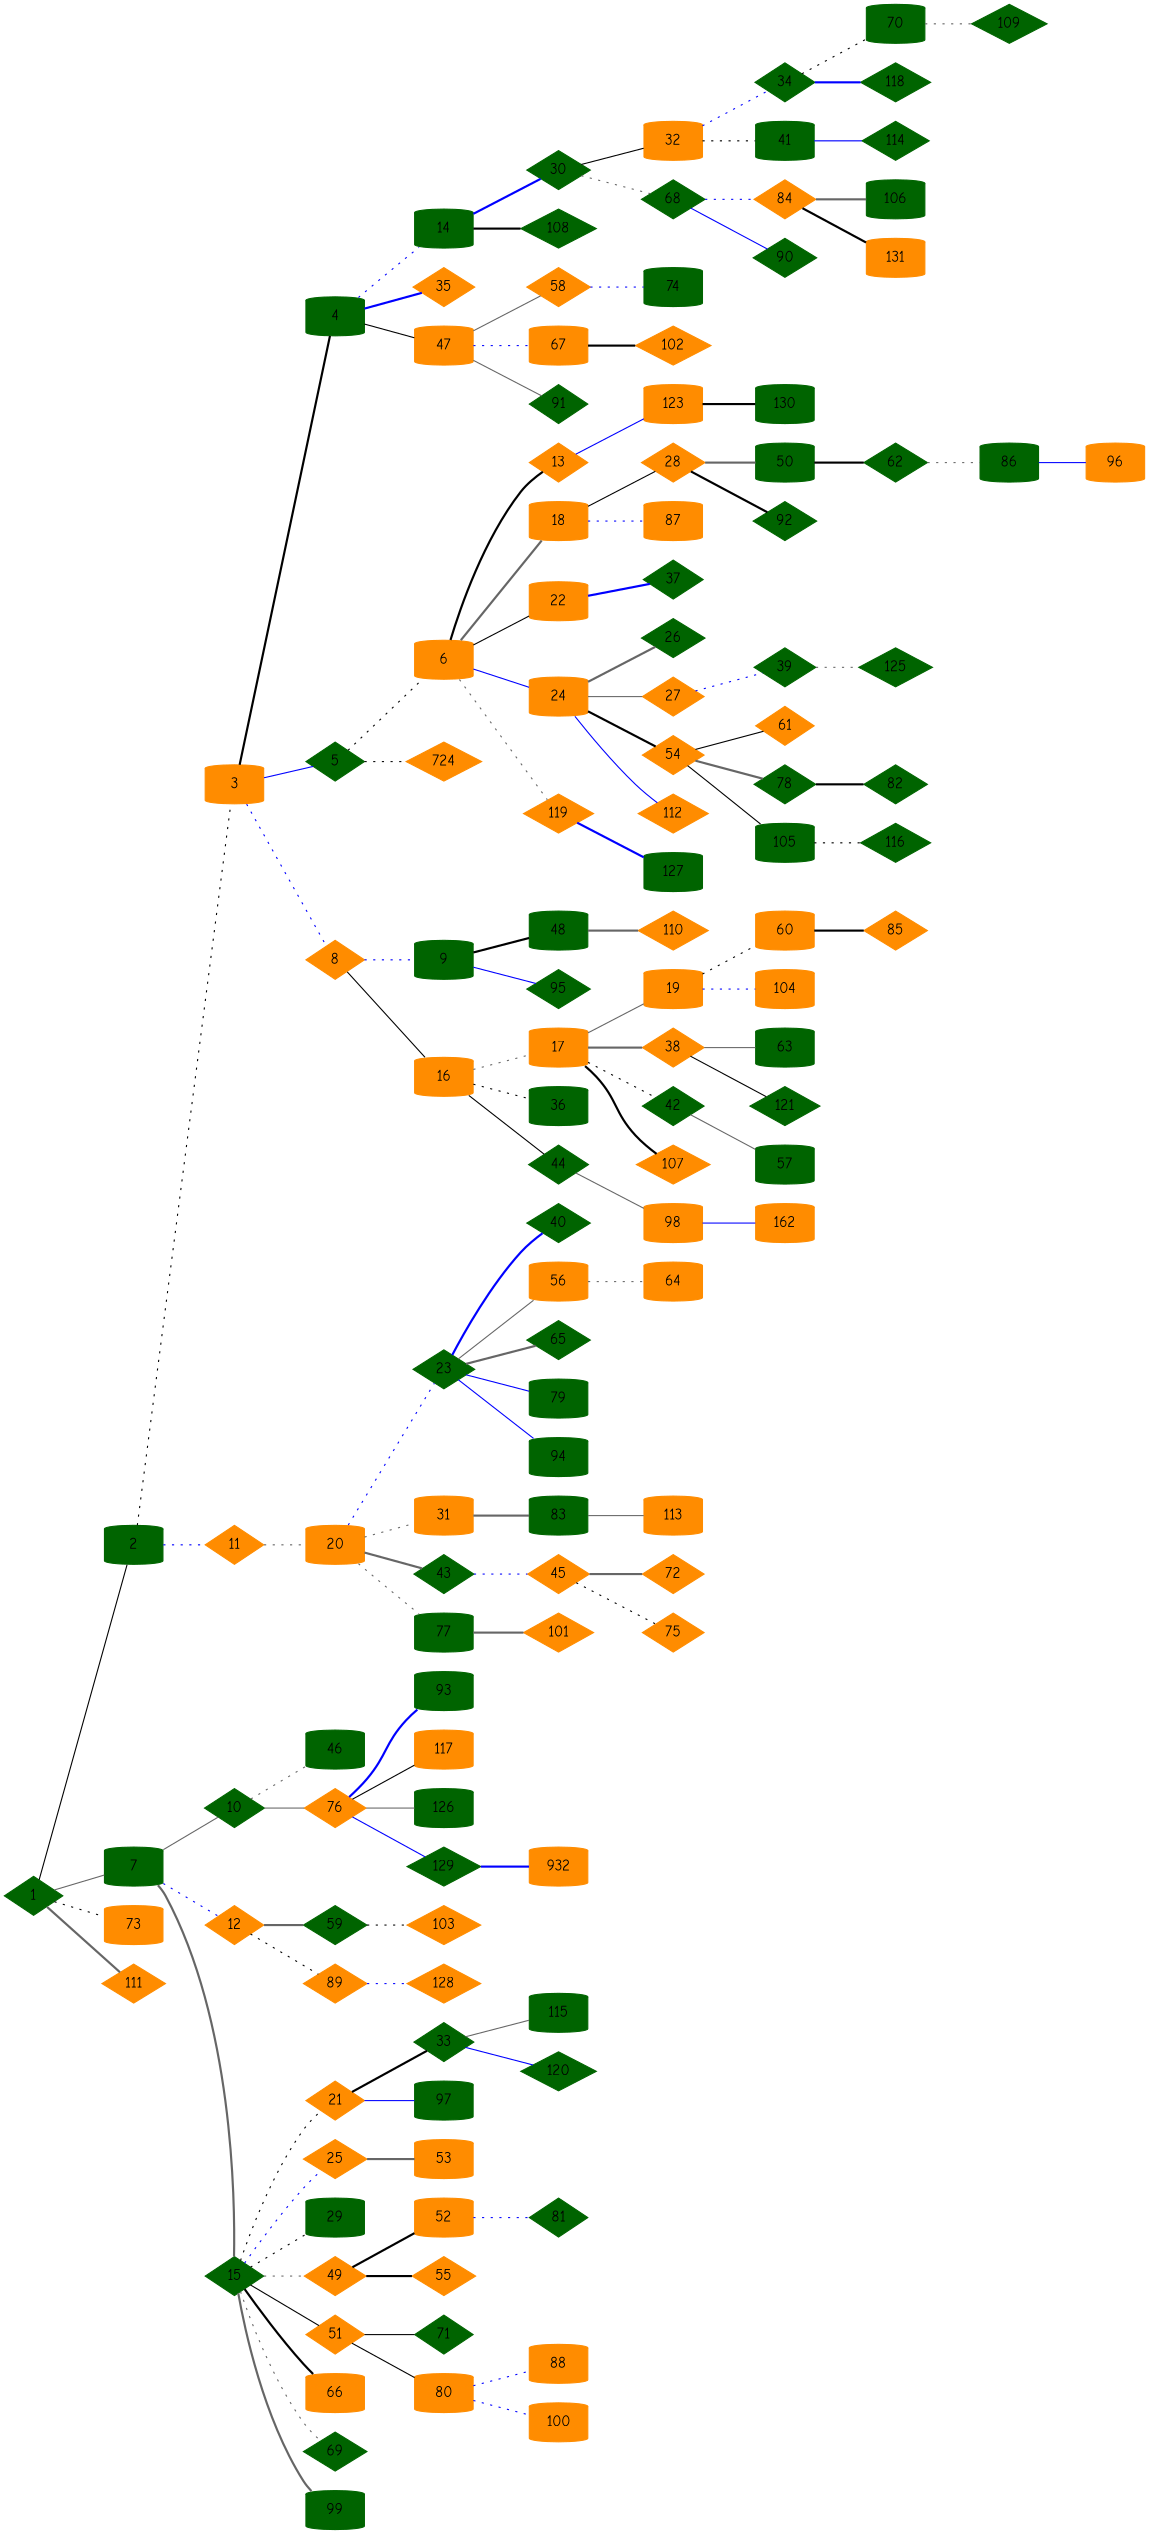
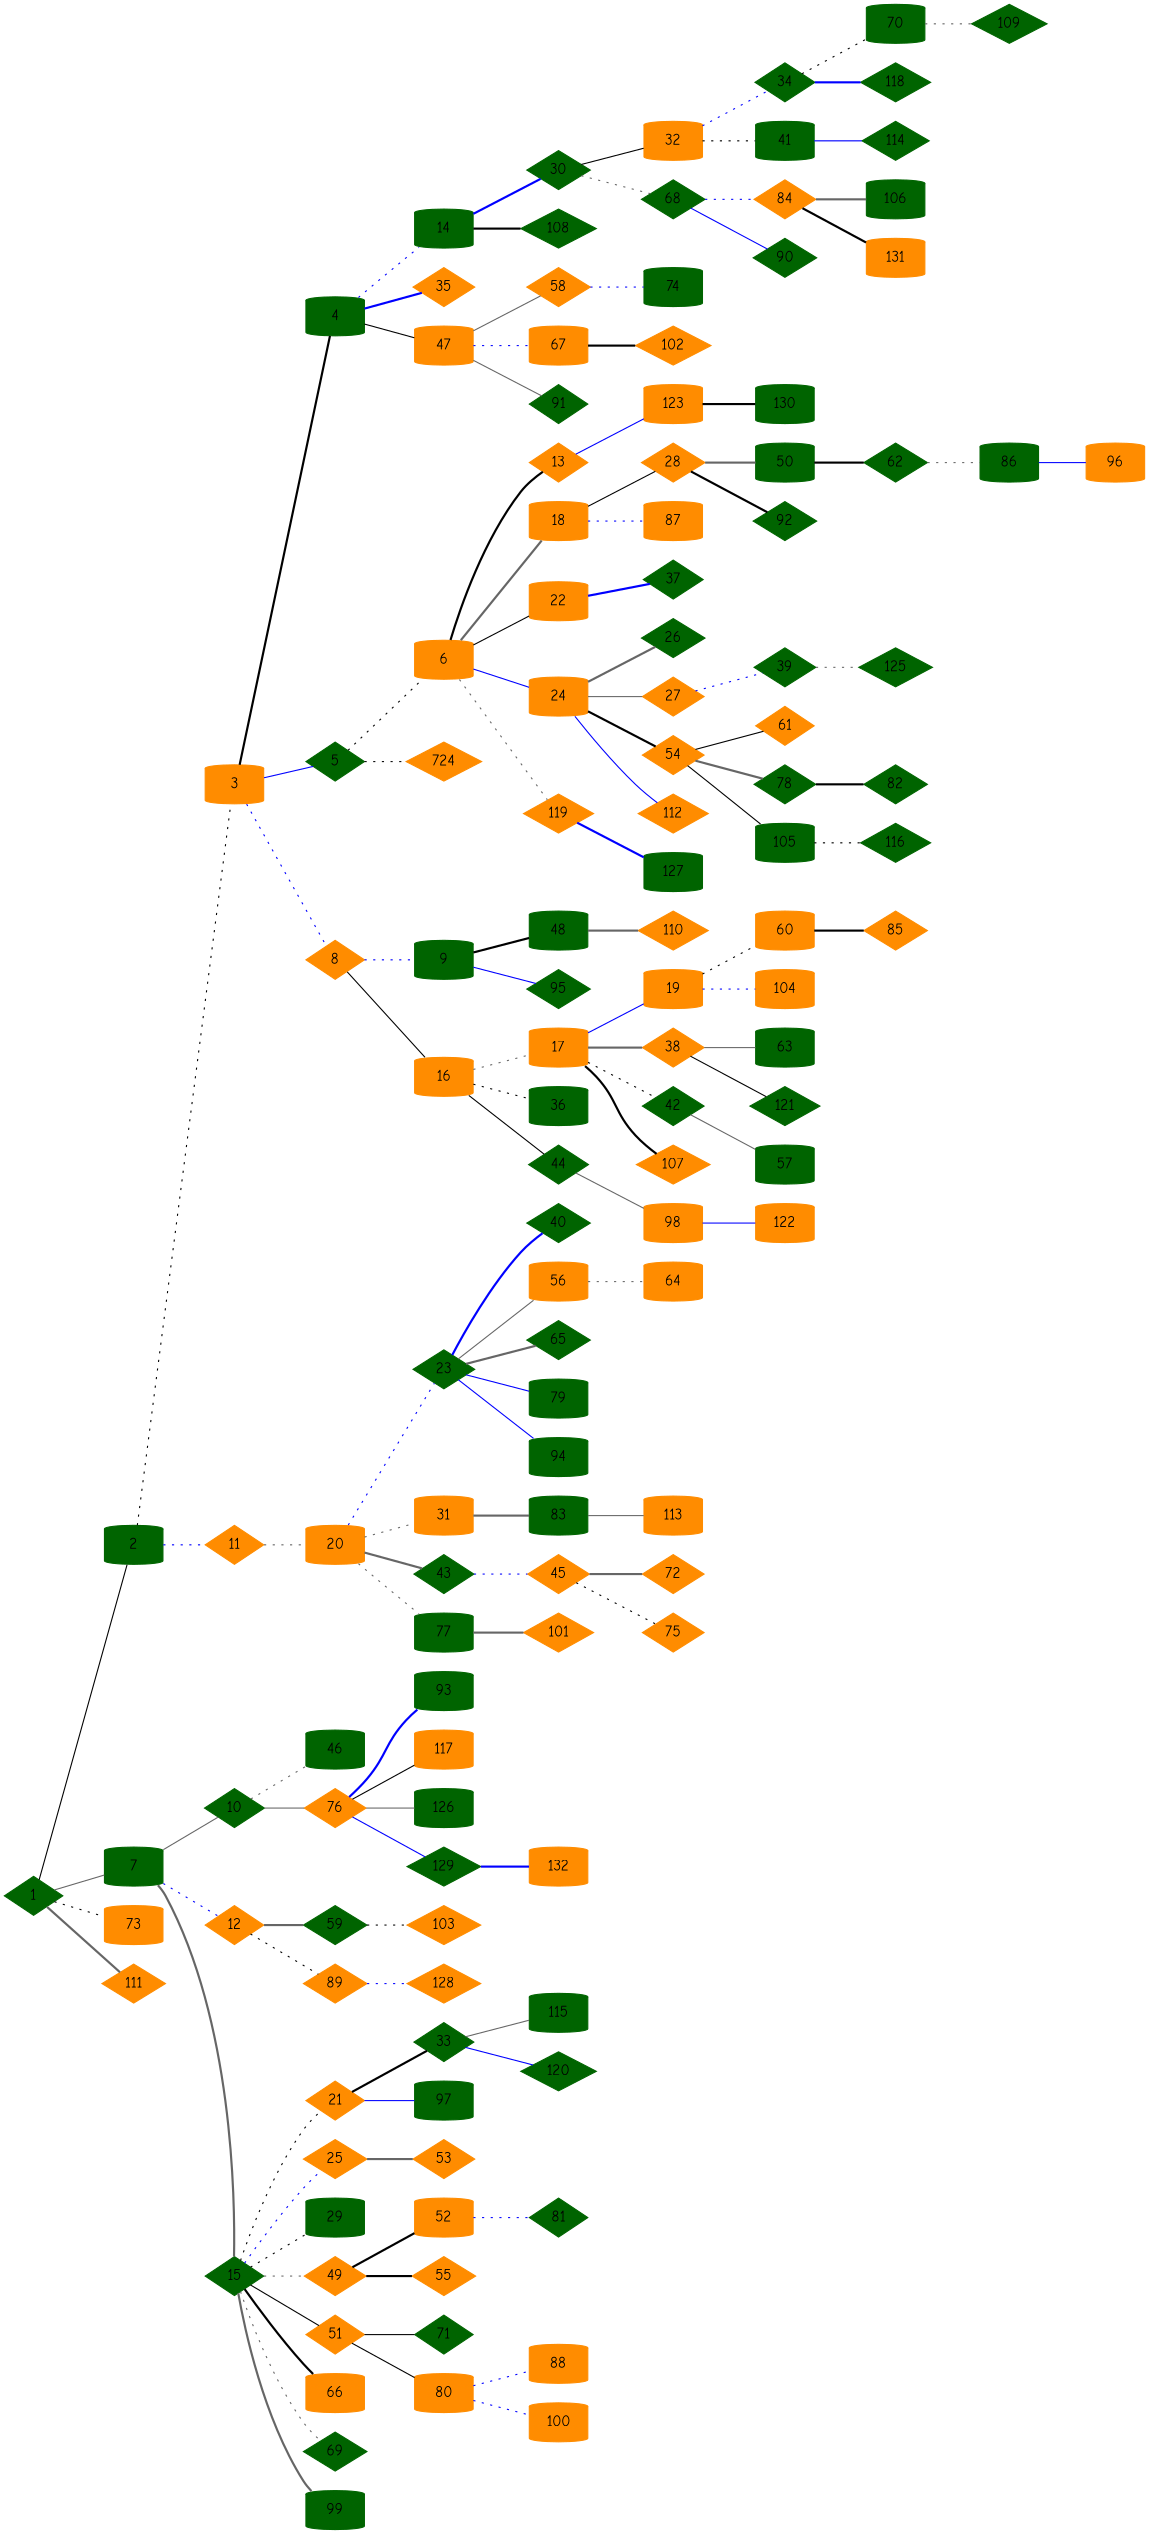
  graph {
    fontname="Comic Neue"
    rankdir=LR
    node [color=darkgreen fontname="Comic Neue" shape=diamond style=filled]
    edge [color=black fontname="Comic Neue" style=dotted]
    2 [shape=cylinder]
    1
    7 [shape=cylinder]
    73 [color=darkorange shape=cylinder]
    111 [color=darkorange]
    3 [color=darkorange shape=cylinder]
    11 [color=darkorange]
    10
    12 [color=darkorange]
    15
    4 [shape=cylinder]
    5
    8 [color=darkorange]
    20 [color=darkorange shape=cylinder]
    14 [shape=cylinder]
    35 [color=darkorange]
    47 [color=darkorange shape=cylinder]
    6 [color=darkorange shape=cylinder]
    n19 [color=darkorange label=724]
    9 [shape=cylinder]
    16 [color=darkorange shape=cylinder]
    30
    108
    58 [color=darkorange]
    67 [color=darkorange shape=cylinder]
    91
    13 [color=darkorange]
    18 [color=darkorange shape=cylinder]
    22 [color=darkorange shape=cylinder]
    24 [color=darkorange shape=cylinder]
    119 [color=darkorange]
    123 [color=darkorange shape=cylinder]
    28 [color=darkorange]
    87 [color=darkorange shape=cylinder]
    37
    26
    27 [color=darkorange]
    54 [color=darkorange]
    112 [color=darkorange]
    127 [shape=cylinder]
    46 [shape=cylinder]
    76 [color=darkorange]
    59
    89 [color=darkorange]
    21 [color=darkorange]
    25 [color=darkorange]
    29 [shape=cylinder]
    49 [color=darkorange]
    51 [color=darkorange]
    66 [color=darkorange shape=cylinder]
    69
    99 [shape=cylinder]
    48 [shape=cylinder]
    95
    17 [color=darkorange shape=cylinder]
    36 [shape=cylinder]
    44
    110 [color=darkorange]
    93 [shape=cylinder]
    117 [color=darkorange shape=cylinder]
    126 [shape=cylinder]
    129
    23
    31 [color=darkorange shape=cylinder]
    43
    77 [shape=cylinder]
    103 [color=darkorange]
    128 [color=darkorange]
    130 [shape=cylinder]
    32 [color=darkorange shape=cylinder]
    68
    33
    97 [shape=cylinder]
-   53 [color=darkorange shape=cylinder]
+   53 [color=darkorange]
    52 [color=darkorange shape=cylinder]
    55 [color=darkorange]
    71
    80 [color=darkorange shape=cylinder]
    19 [color=darkorange shape=cylinder]
    38 [color=darkorange]
    42
    107 [color=darkorange]
    98 [color=darkorange shape=cylinder]
    60 [color=darkorange shape=cylinder]
    104 [color=darkorange shape=cylinder]
    63 [shape=cylinder]
    121
    57 [shape=cylinder]
    50 [shape=cylinder]
    92
    85 [color=darkorange]
    40
    56 [color=darkorange shape=cylinder]
    65
    79 [shape=cylinder]
    94 [shape=cylinder]
    83 [shape=cylinder]
    45 [color=darkorange]
    101 [color=darkorange]
    115 [shape=cylinder]
    120
    64 [color=darkorange shape=cylinder]
    39
    61 [color=darkorange]
    78
    105 [shape=cylinder]
    125
    62
    34
    41 [shape=cylinder]
    84 [color=darkorange]
    90
    113 [color=darkorange shape=cylinder]
    70 [shape=cylinder]
    118
    114
    109
    72 [color=darkorange]
    75 [color=darkorange]
-   122 [color=darkorange shape=cylinder label=162]
+   122 [color=darkorange shape=cylinder]
    74 [shape=cylinder]
    102 [color=darkorange]
    81
    86 [shape=cylinder]
    88 [color=darkorange shape=cylinder]
    100 [color=darkorange shape=cylinder]
    82
    116
    96 [color=darkorange shape=cylinder]
    106 [shape=cylinder]
    131 [color=darkorange shape=cylinder]
-   132 [color=darkorange shape=cylinder label=932]
+   132 [color=darkorange shape=cylinder]
    2 -- 3
    2 -- 11 [color=blue]
    1 -- 2 [style=solid]
    1 -- 7 [color=gray40 style=solid]
    1 -- 73
    1 -- 111 [color=gray40 style=bold]
    7 -- 10 [color=gray40 style=solid]
    7 -- 12 [color=blue]
    7 -- 15 [color=gray40 style=bold]
    3 -- 4 [style=bold]
    3 -- 5 [color=blue style=solid]
    3 -- 8 [color=blue]
    11 -- 20 [color=gray40]
    10 -- 46 [color=gray40]
    10 -- 76 [color=gray40 style=solid]
    12 -- 59 [color=gray40 style=bold]
    12 -- 89
    15 -- 21
    15 -- 25 [color=blue]
    15 -- 29
    15 -- 49 [color=gray40]
    15 -- 51 [style=solid]
    15 -- 66 [style=bold]
    15 -- 69 [color=gray40]
    15 -- 99 [color=gray40 style=bold]
    4 -- 14 [color=blue]
    4 -- 35 [color=blue style=bold]
    4 -- 47 [style=solid]
    5 -- 6
    5 -- n19
    8 -- 9 [color=blue]
    8 -- 16 [style=solid]
    20 -- 23 [color=blue]
    20 -- 31 [color=gray40]
    20 -- 43 [color=gray40 style=bold]
    20 -- 77 [color=gray40]
    14 -- 30 [color=blue style=bold]
    14 -- 108 [style=bold]
    47 -- 58 [color=gray40 style=solid]
    47 -- 67 [color=blue]
    47 -- 91 [color=gray40 style=solid]
    6 -- 13 [style=bold]
    6 -- 18 [color=gray40 style=bold]
    6 -- 22 [style=solid]
    6 -- 24 [color=blue style=solid]
    6 -- 119 [color=gray40]
    9 -- 48 [style=bold]
    9 -- 95 [color=blue style=solid]
    16 -- 17 [color=gray40]
    16 -- 36
    16 -- 44 [style=solid]
    30 -- 32 [style=solid]
    30 -- 68 [color=gray40]
    58 -- 74 [color=blue]
    67 -- 102 [style=bold]
    13 -- 123 [color=blue style=solid]
    18 -- 28 [style=solid]
    18 -- 87 [color=blue]
    22 -- 37 [color=blue style=bold]
    24 -- 26 [color=gray40 style=bold]
    24 -- 27 [color=gray40 style=solid]
    24 -- 54 [style=bold]
    24 -- 112 [color=blue style=solid]
    119 -- 127 [color=blue style=bold]
    123 -- 130 [style=bold]
    28 -- 50 [color=gray40 style=bold]
    28 -- 92 [style=bold]
    27 -- 39 [color=blue]
    54 -- 61 [style=solid]
    54 -- 78 [color=gray40 style=bold]
    54 -- 105 [style=solid]
    76 -- 93 [color=blue style=bold]
    76 -- 117 [style=solid]
    76 -- 126 [color=gray40 style=solid]
    76 -- 129 [color=blue style=solid]
    59 -- 103
    89 -- 128 [color=blue]
    21 -- 33 [style=bold]
    21 -- 97 [color=blue style=solid]
    25 -- 53 [color=gray40 style=bold]
    49 -- 52 [style=bold]
    49 -- 55 [style=bold]
    51 -- 71 [style=solid]
    51 -- 80 [style=solid]
    48 -- 110 [color=gray40 style=bold]
-   17 -- 19 [color=gray40 style=solid]
+   17 -- 19 [color=blue style=solid]
    17 -- 38 [color=gray40 style=bold]
    17 -- 42
    17 -- 107 [style=bold]
    44 -- 98 [color=gray40 style=solid]
    129 -- 132 [color=blue style=bold]
    23 -- 40 [color=blue style=bold]
    23 -- 56 [color=gray40 style=solid]
    23 -- 65 [color=gray40 style=bold]
    23 -- 79 [color=blue style=solid]
    23 -- 94 [color=blue style=solid]
    31 -- 83 [color=gray40 style=bold]
    43 -- 45 [color=blue]
    77 -- 101 [color=gray40 style=bold]
    32 -- 34 [color=blue]
    32 -- 41
    68 -- 84 [color=blue]
    68 -- 90 [color=blue style=solid]
    33 -- 115 [color=gray40 style=solid]
    33 -- 120 [color=blue style=solid]
    52 -- 81 [color=blue]
    80 -- 88 [color=blue]
    80 -- 100 [color=blue]
    19 -- 60
    19 -- 104 [color=blue]
    38 -- 63 [color=gray40 style=solid]
    38 -- 121 [style=solid]
    42 -- 57 [color=gray40 style=solid]
    98 -- 122 [color=blue style=solid]
    60 -- 85 [style=bold]
    50 -- 62 [style=bold]
    56 -- 64 [color=gray40]
    83 -- 113 [color=gray40 style=solid]
    45 -- 72 [color=gray40 style=bold]
    45 -- 75
    39 -- 125 [color=gray40]
    78 -- 82 [style=bold]
    105 -- 116
    62 -- 86 [color=gray40]
    34 -- 70
    34 -- 118 [color=blue style=bold]
    41 -- 114 [color=blue style=solid]
    84 -- 106 [color=gray40 style=bold]
    84 -- 131 [style=bold]
    70 -- 109 [color=gray40]
    86 -- 96 [color=blue style=solid]
  }
